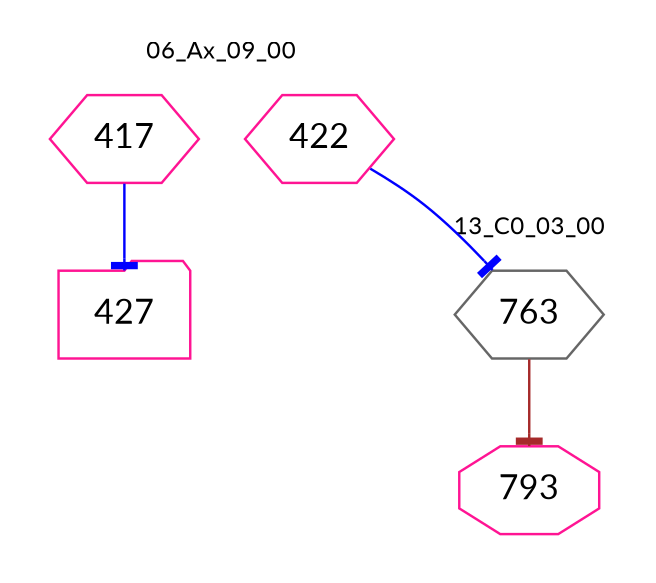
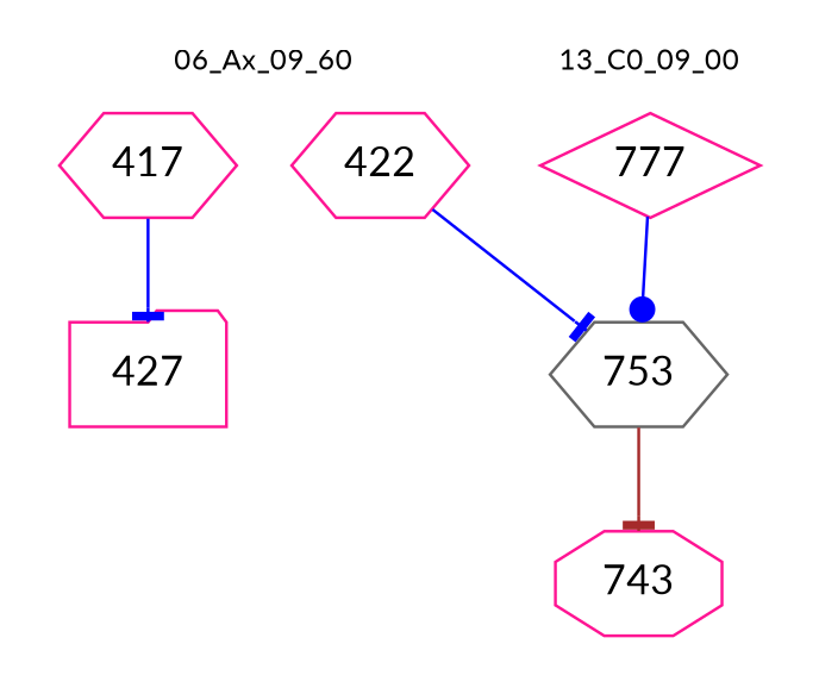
  digraph {
    fontname=Lato
    node [color=deeppink fontname=Lato shape=hexagon]
    edge [arrowhead=tee color=blue fontname=Lato]
    n1 [label=422]
    n2 [label=417]
    n3 [label=427 shape=folder]
-   n5 [color=gray40 label=763]
-   n6 [label=793 shape=octagon]
+   n4 [label=777 shape=diamond]
+   n5 [color=gray40 label=753]
+   n6 [label=743 shape=octagon]
    subgraph cluster_1 {
      color=white
      fontsize=10
-     label="06_Ax_09_00"
+     label="06_Ax_09_60"
      n1
      n2
      n3
    }
    subgraph cluster_2 {
      color=white
      fontsize=10
-     label="13_C0_03_00"
+     label="13_C0_09_00"
+     n4
      n5
      n6
    }
    n1 -> n5
    n2 -> n3
+   n4 -> n5 [arrowhead=dot]
    n5 -> n6 [color=brown]
  }
